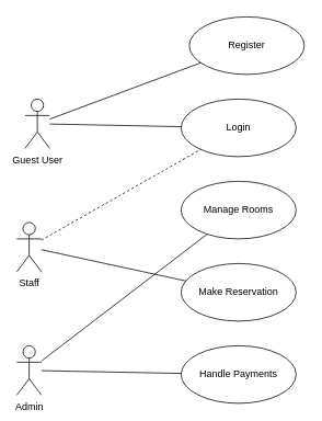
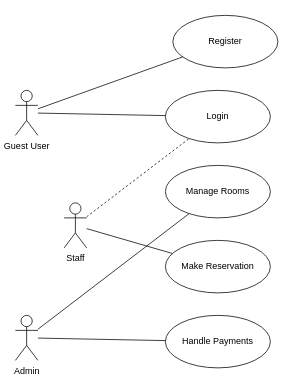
  <mxCell id="0" />
  <mxCell id="1" parent="0" />
- <mxCell id="2" value="Guest User" style="shape=umlActor;verticalLabelPosition=bottom;verticalAlign=top;html=1;" vertex="1" parent="1"><mxGeometry x="30" y="120" width="30" height="60" as="geometry" /></mxCell>
- <mxCell id="3" value="Staff" style="shape=umlActor;verticalLabelPosition=bottom;verticalAlign=top;html=1;" vertex="1" parent="1"><mxGeometry x="20" y="270" width="30" height="60" as="geometry" /></mxCell>
+ <mxCell id="2" value="Guest User" style="shape=umlActor;verticalLabelPosition=bottom;verticalAlign=top;html=1;" vertex="1" parent="1"><mxGeometry x="20" y="120" width="30" height="60" as="geometry" /></mxCell>
+ <mxCell id="3" value="Staff" style="shape=umlActor;verticalLabelPosition=bottom;verticalAlign=top;html=1;" vertex="1" parent="1"><mxGeometry x="85" y="270" width="30" height="60" as="geometry" /></mxCell>
  <mxCell id="4" value="Admin" style="shape=umlActor;verticalLabelPosition=bottom;verticalAlign=top;html=1;" vertex="1" parent="1"><mxGeometry x="20" y="420" width="30" height="60" as="geometry" /></mxCell>
  <mxCell id="5" value="Register" style="ellipse;whiteSpace=wrap;html=1;" vertex="1" parent="1"><mxGeometry x="230" y="20" width="140" height="70" as="geometry" /></mxCell>
  <mxCell id="6" value="Login" style="ellipse;whiteSpace=wrap;html=1;" vertex="1" parent="1"><mxGeometry x="220" y="120" width="140" height="70" as="geometry" /></mxCell>
  <mxCell id="7" value="Manage Rooms" style="ellipse;whiteSpace=wrap;html=1;" vertex="1" parent="1"><mxGeometry x="220" y="220" width="140" height="70" as="geometry" /></mxCell>
  <mxCell id="8" value="Make Reservation" style="ellipse;whiteSpace=wrap;html=1;" vertex="1" parent="1"><mxGeometry x="220" y="320" width="140" height="70" as="geometry" /></mxCell>
  <mxCell id="9" value="Handle Payments" style="ellipse;whiteSpace=wrap;html=1;" vertex="1" parent="1"><mxGeometry x="220" y="420" width="140" height="70" as="geometry" /></mxCell>
  <mxCell id="10" value="" style="endArrow=none;html=1;rounded=0;" edge="1" parent="1" source="2" target="5"><mxGeometry relative="1" as="geometry" /></mxCell>
  <mxCell id="11" value="" style="endArrow=none;html=1;rounded=0;" edge="1" parent="1" source="2" target="6"><mxGeometry relative="1" as="geometry" /></mxCell>
  <mxCell id="12" value="" style="endArrow=none;html=1;rounded=0;dashed=1;" edge="1" parent="1" source="3" target="6"><mxGeometry relative="1" as="geometry" /></mxCell>
  <mxCell id="13" value="" style="endArrow=none;html=1;rounded=0;" edge="1" parent="1" source="3" target="8"><mxGeometry relative="1" as="geometry" /></mxCell>
  <mxCell id="14" value="" style="endArrow=none;html=1;rounded=0;" edge="1" parent="1" source="4" target="7"><mxGeometry relative="1" as="geometry" /></mxCell>
  <mxCell id="15" value="" style="endArrow=none;html=1;rounded=0;" edge="1" parent="1" source="4" target="9"><mxGeometry relative="1" as="geometry" /></mxCell>
